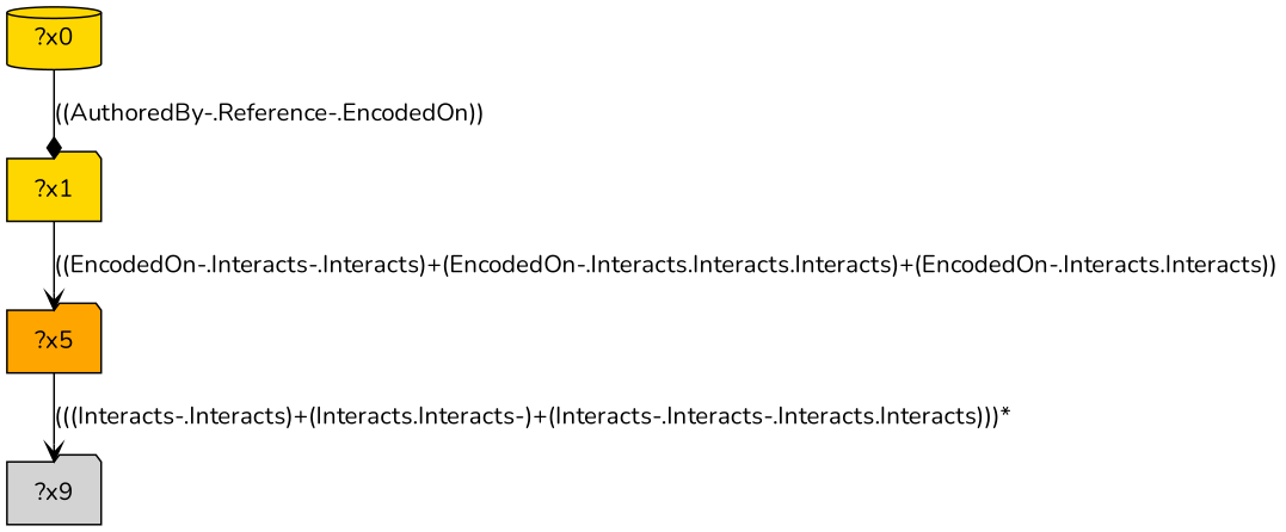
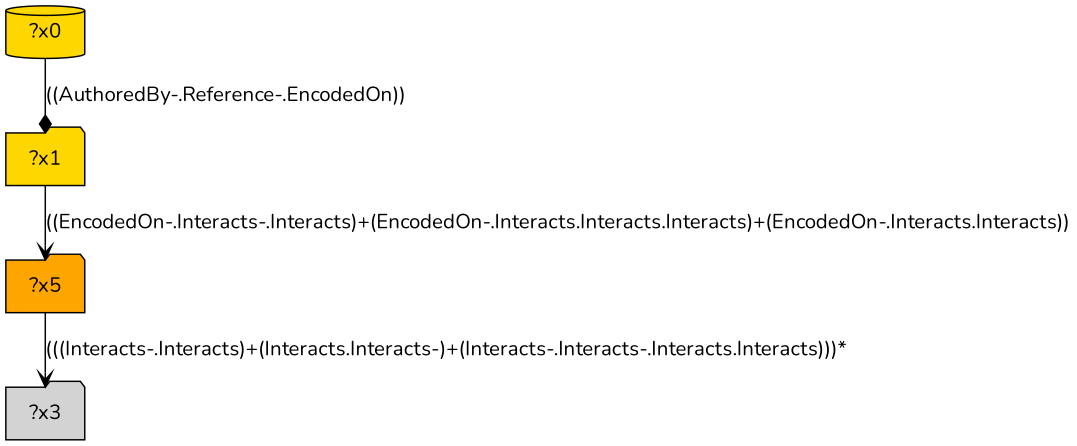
  digraph {
    fontname=Nunito
    node [fillcolor=gold fontname=Nunito shape=folder style="filled,"]
    edge [arrowhead=vee fontname=Nunito]
    n1 [fillcolor=orange label="?x5"]
-   n2 [fillcolor=lightgrey label="?x9" style=filled]
+   n2 [fillcolor=lightgrey label="?x3" style=filled]
    n3 [label="?x0" shape=cylinder]
    n4 [label="?x1"]
    n1 -> n2 [label="(((Interacts-.Interacts)+(Interacts.Interacts-)+(Interacts-.Interacts-.Interacts.Interacts)))*"]
    n3 -> n4 [arrowhead=diamond label="((AuthoredBy-.Reference-.EncodedOn))"]
    n4 -> n1 [label="((EncodedOn-.Interacts-.Interacts)+(EncodedOn-.Interacts.Interacts.Interacts)+(EncodedOn-.Interacts.Interacts))"]
  }
